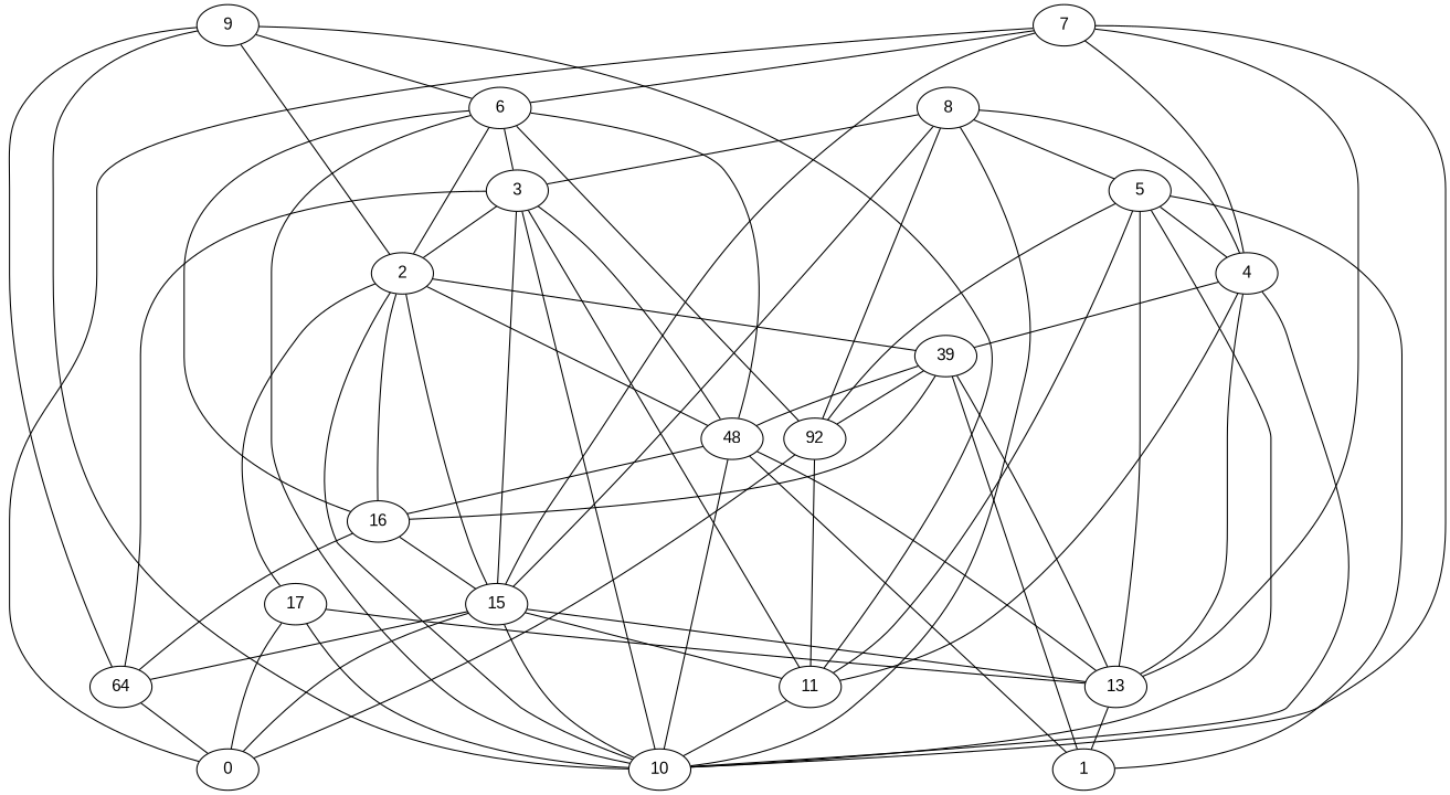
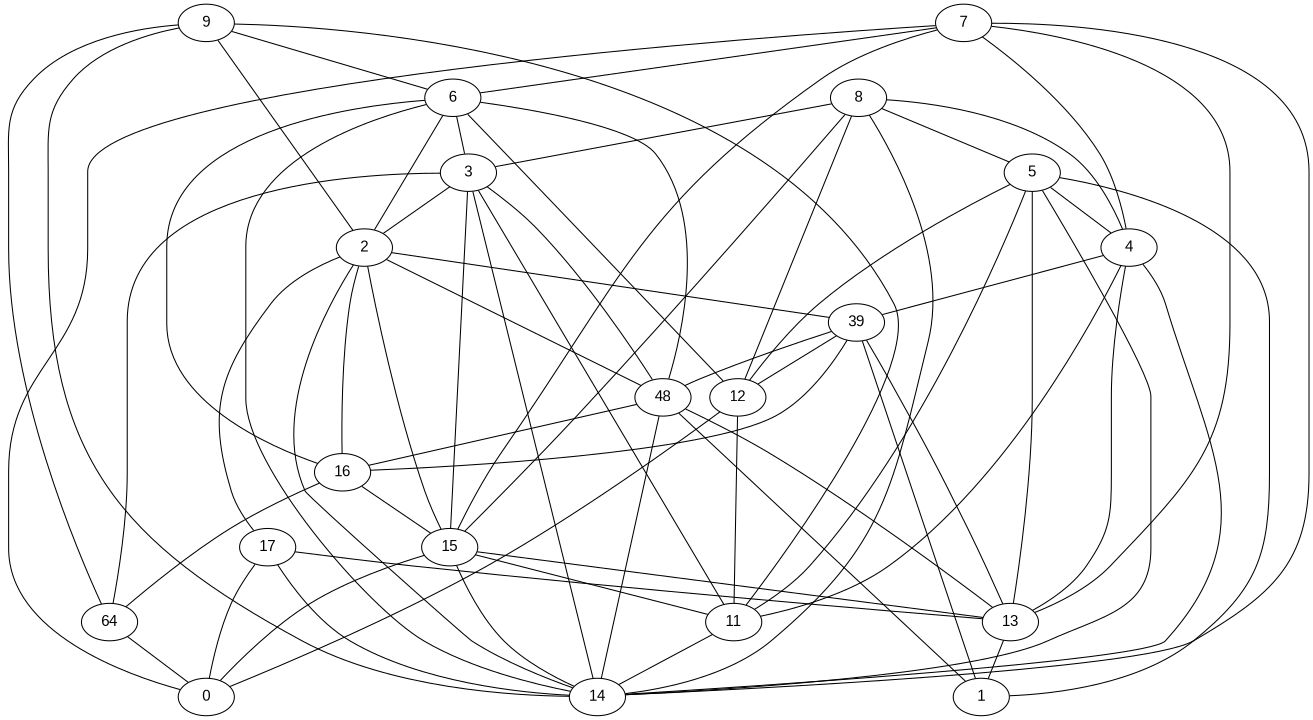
  digraph {
    fontname="Liberation Sans"
    node [fontname="Liberation Sans"]
    edge [color=black dir=none fontname="Liberation Sans"]
    n1 [label=39]
-   12 [label=92]
+   12
    13
    n4 [label=48]
    16
    1
    11
    0
-   10
+   10 [label=14]
    6
    3
    2
    15
    n14 [label=64]
    17
    4
    8
    5
    9
    7
    subgraph sub_1 {
      n1
      12
      13
      n4
      16
      1
      11
      0
      10
      6
      3
      2
      15
      n14
      17
      4
      8
      5
      9
      7
    }
    n1 -> 12
    n1 -> 13
    n1 -> n4
    n1 -> 16
    n1 -> 1
    12 -> 11
    12 -> 0
    13 -> 1
    n4 -> 13
    n4 -> 16
    n4 -> 1
    n4 -> 10
    16 -> 15
    16 -> n14
    11 -> 10
    6 -> 12
    6 -> n4
    6 -> 16
    6 -> 10
    6 -> 3
    6 -> 2
    3 -> n4
    3 -> 11
    3 -> 10
    3 -> 2
    3 -> 15
    3 -> n14
    2 -> n1
    2 -> n4
    2 -> 16
    2 -> 10
    2 -> 15
    2 -> 17
    15 -> 13
    15 -> 11
    15 -> 0
    15 -> 10
-   15 -> n14
    n14 -> 0
    17 -> 13
    17 -> 0
    17 -> 10
    4 -> n1
    4 -> 13
    4 -> 11
    4 -> 10
    8 -> 12
    8 -> 10
    8 -> 3
    8 -> 15
    8 -> 4
    8 -> 5
    5 -> 12
    5 -> 13
    5 -> 1
    5 -> 11
    5 -> 10
    5 -> 4
    9 -> 11
    9 -> 10
    9 -> 6
    9 -> 2
    9 -> n14
    7 -> 13
    7 -> 0
    7 -> 10
    7 -> 6
    7 -> 15
    7 -> 4
  }
